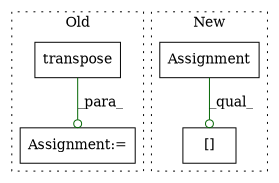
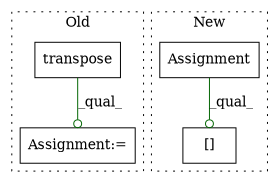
  digraph {
    node [shape=box]
    edge [arrowhead=odot color=darkgreen]
    n1 [a=32 l="17,2" label=transpose s="2606,2666"]
    n2 [a=7 l=1 label="Assignment:=" s=2595]
    n3 [a=2 l="8,1" label="[]" s="3694,3709"]
    n4 [a=22 l=7 label=Assignment s=3694]
    subgraph cluster_1 {
      label=Old
      style=dotted
      n1
      n2
    }
    subgraph cluster_2 {
      label=New
      style=dotted
      n3
      n4
    }
-   n1 -> n2 [label=_para_]
+   n1 -> n2 [label=_qual_]
    n4 -> n3 [label=_qual_]
  }
